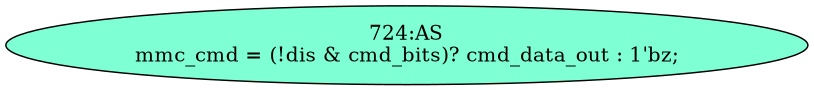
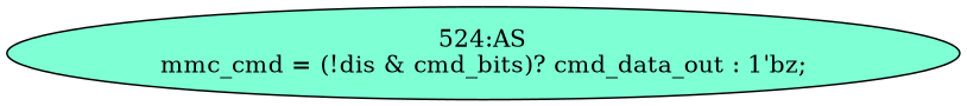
  strict digraph {
-   n1 [ast="<pyverilog.vparser.ast.Assign object at 0x7f1167bd4e50>" def_var="['mmc_cmd']" fillcolor=aquamarine label="724:AS\nmmc_cmd = (!dis & cmd_bits)? cmd_data_out : 1'bz;" statements="[]" style=filled typ=Assign use_var="['dis', 'cmd_bits', 'cmd_data_out']"]
+   n1 [ast="<pyverilog.vparser.ast.Assign object at 0x7f1167bd4e50>" def_var="['mmc_cmd']" fillcolor=aquamarine label="524:AS\nmmc_cmd = (!dis & cmd_bits)? cmd_data_out : 1'bz;" statements="[]" style=filled typ=Assign use_var="['dis', 'cmd_bits', 'cmd_data_out']"]
  }
